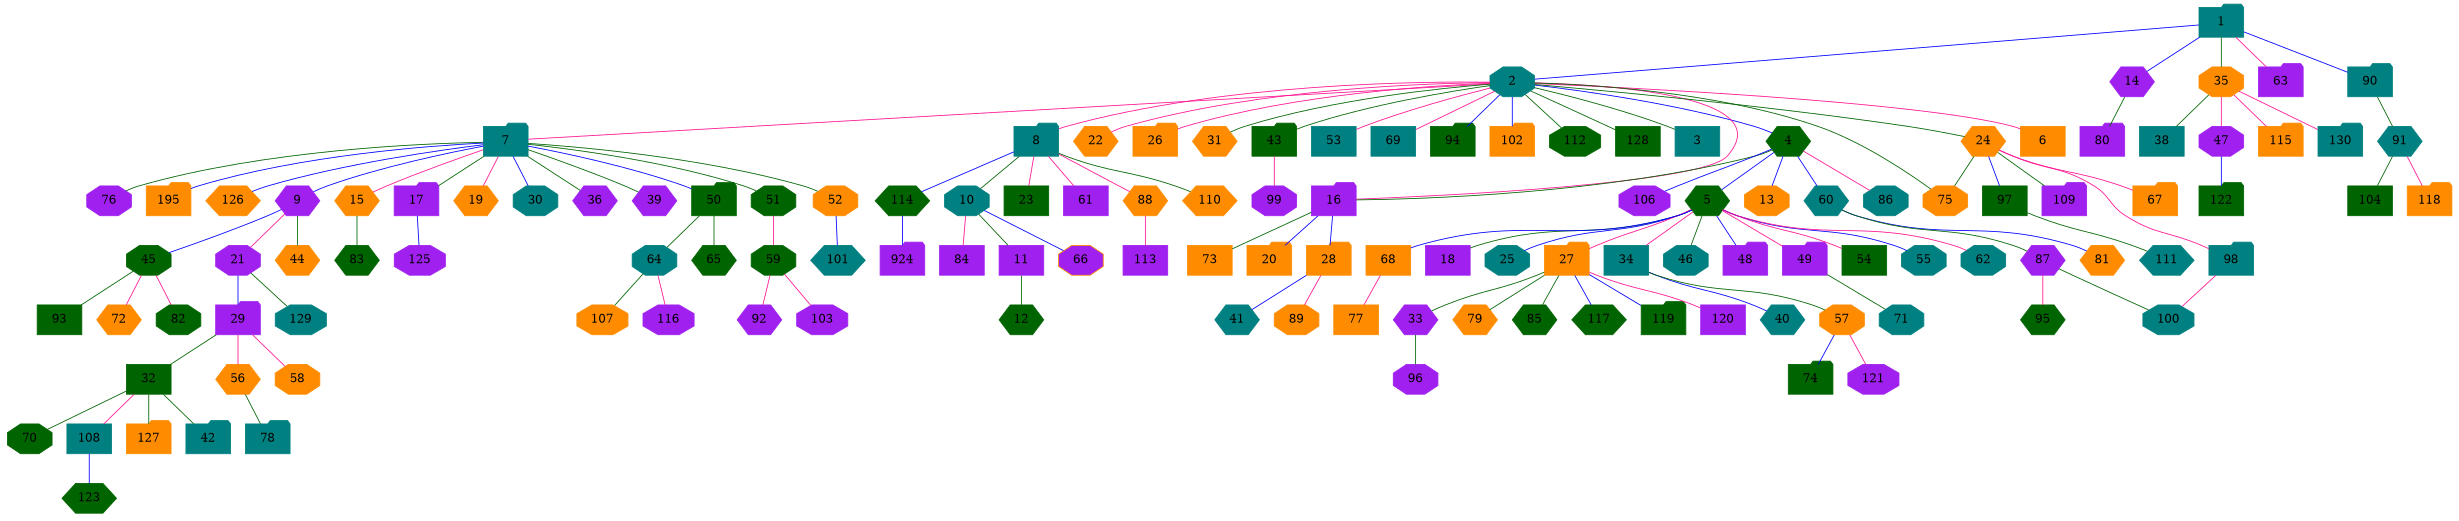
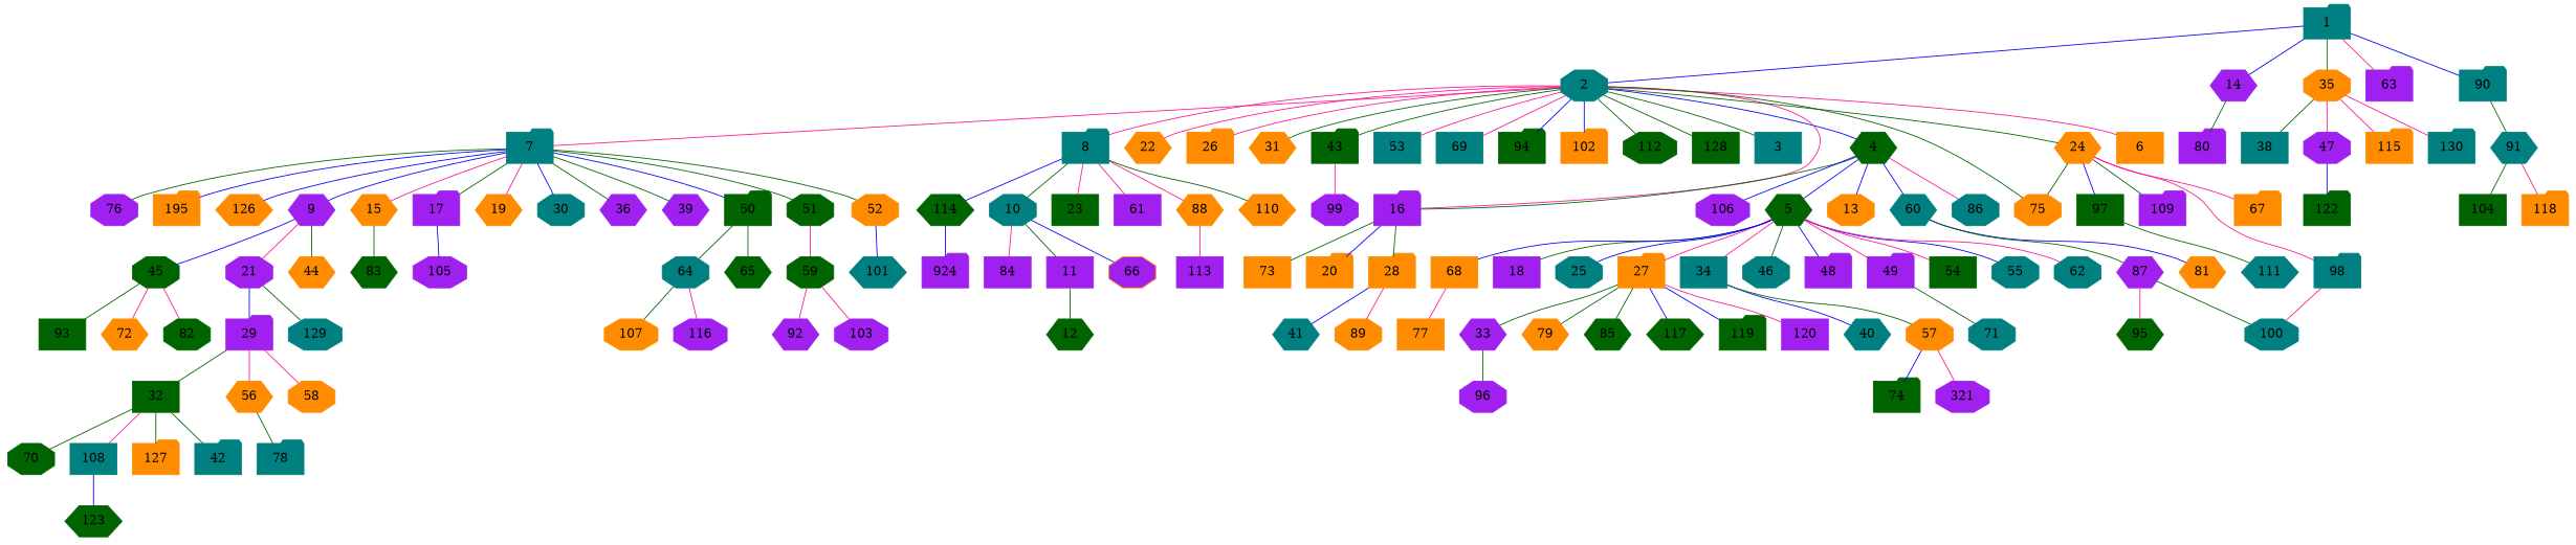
  graph {
    node [color=darkorange shape=octagon style=filled]
    edge [color=darkgreen]
    1 [color=teal shape=folder]
    2 [color=teal]
    14 [color=purple shape=hexagon]
    35
    63 [color=purple shape=folder]
    90 [color=teal shape=folder]
    3 [color=teal shape=box]
    4 [color=darkgreen shape=hexagon]
    6 [shape=box]
    7 [color=teal shape=folder]
    8 [color=teal shape=folder]
    16 [color=purple shape=folder]
    22 [shape=hexagon]
    24 [shape=hexagon]
    26 [shape=folder]
    31 [shape=hexagon]
    43 [color=darkgreen shape=folder]
    53 [color=teal shape=box]
    69 [color=teal shape=box]
    75
    94 [color=darkgreen shape=folder]
    102 [shape=folder]
    112 [color=darkgreen]
    128 [color=darkgreen shape=box]
    80 [color=purple shape=folder]
    38 [color=teal shape=box]
    47 [color=purple]
    115 [shape=folder]
    130 [color=teal shape=folder]
    91 [color=teal shape=hexagon]
    5 [color=darkgreen shape=hexagon]
    13
    60 [color=teal shape=hexagon]
    86 [color=teal]
    106 [color=purple]
    9 [color=purple shape=hexagon]
    15 [shape=hexagon]
    17 [color=purple shape=folder]
    19 [shape=hexagon]
    30 [color=teal]
    36 [color=purple shape=hexagon]
    39 [color=purple shape=hexagon]
    50 [color=darkgreen shape=folder]
    51 [color=darkgreen]
    52
    76 [color=purple]
    n47 [label=195 shape=folder]
    126 [shape=hexagon]
    10 [color=teal]
    23 [color=darkgreen shape=box]
    61 [color=purple shape=box]
    88 [shape=hexagon]
    110 [shape=hexagon]
    114 [color=darkgreen shape=hexagon]
    20 [shape=folder]
    28 [shape=folder]
    73 [shape=box]
    67 [shape=folder]
    97 [color=darkgreen shape=box]
    98 [color=teal shape=folder]
    109 [color=purple shape=folder]
    99 [color=purple]
    18 [color=purple shape=box]
    25 [color=teal]
    27 [shape=folder]
    34 [color=teal shape=box]
    46 [color=teal]
    48 [color=purple shape=folder]
    49 [color=purple shape=folder]
    54 [color=darkgreen shape=box]
    55 [color=teal]
    62 [color=teal]
    68 [shape=box]
    81 [shape=hexagon]
    87 [color=purple shape=hexagon]
    33 [color=purple shape=hexagon]
    79 [shape=hexagon]
    85 [color=darkgreen shape=hexagon]
    117 [color=darkgreen shape=hexagon]
    119 [color=darkgreen shape=folder]
    120 [color=purple shape=box]
    40 [color=teal shape=hexagon]
    57
    71 [color=teal]
    77 [shape=box]
    21 [color=purple]
    44 [shape=hexagon]
    45 [color=darkgreen]
    83 [color=darkgreen shape=hexagon]
-   105 [color=purple label=125]
+   105 [color=purple]
    64 [color=teal]
    65 [color=darkgreen shape=hexagon]
    59 [color=darkgreen]
    101 [color=teal shape=hexagon]
    11 [color=purple shape=box]
    66 [fillcolor=purple]
    84 [color=purple shape=box]
    113 [color=purple shape=box]
    n99 [color=purple label=924 shape=folder]
    29 [color=purple shape=folder]
    129 [color=teal]
    72 [shape=hexagon]
    82 [color=darkgreen]
    93 [color=darkgreen shape=box]
    12 [color=darkgreen shape=hexagon]
    41 [color=teal shape=hexagon]
    89
    32 [color=darkgreen shape=box]
    56 [shape=hexagon]
    58
    111 [color=teal shape=hexagon]
    100 [color=teal]
    96 [color=purple]
    42 [color=teal shape=folder]
    70 [color=darkgreen]
    108 [color=teal shape=box]
    127 [shape=folder]
    78 [color=teal shape=folder]
    123 [color=darkgreen shape=hexagon]
    74 [color=darkgreen shape=folder]
-   121 [color=purple]
+   121 [color=purple label=321]
    122 [color=darkgreen shape=folder]
    107
    116 [color=purple]
    92 [color=purple shape=hexagon]
    103 [color=purple]
    95 [color=darkgreen shape=hexagon]
    104 [color=darkgreen shape=box]
    118 [shape=folder]
    1 -- 2 [color=blue]
    1 -- 14 [color=blue]
    1 -- 35
    1 -- 63 [color=deeppink]
    1 -- 90 [color=blue]
    2 -- 3
    2 -- 4 [color=blue]
    2 -- 6 [color=deeppink]
    2 -- 7 [color=deeppink]
    2 -- 8 [color=deeppink]
    2 -- 16 [color=deeppink]
    2 -- 22 [color=deeppink]
    2 -- 24
    2 -- 26 [color=deeppink]
    2 -- 31
    2 -- 43
    2 -- 53 [color=deeppink]
    2 -- 69 [color=deeppink]
    2 -- 75
    2 -- 94 [color=blue]
    2 -- 102 [color=blue]
    2 -- 112
    2 -- 128
    14 -- 80
    35 -- 38
    35 -- 47 [color=deeppink]
    35 -- 115 [color=deeppink]
    35 -- 130 [color=deeppink]
    90 -- 91
    4 -- 16
    4 -- 5 [color=blue]
    4 -- 13 [color=blue]
    4 -- 60 [color=blue]
    4 -- 86 [color=deeppink]
    4 -- 106 [color=blue]
    7 -- 9 [color=blue]
    7 -- 15 [color=deeppink]
    7 -- 17
    7 -- 19 [color=deeppink]
    7 -- 30 [color=blue]
    7 -- 36
    7 -- 39
    7 -- 50 [color=blue]
    7 -- 51
    7 -- 52
    7 -- 76
    7 -- n47 [color=blue]
    7 -- 126 [color=blue]
    8 -- 10
    8 -- 23 [color=deeppink]
    8 -- 61 [color=deeppink]
    8 -- 88 [color=deeppink]
    8 -- 110
    8 -- 114 [color=blue]
    16 -- 20 [color=blue]
-   16 -- 28 [color=blue]
+   16 -- 28
    16 -- 73
    24 -- 75
    24 -- 67 [color=deeppink]
    24 -- 97 [color=blue]
    24 -- 98 [color=deeppink]
    24 -- 109
    43 -- 99 [color=deeppink]
    47 -- 122 [color=blue]
    91 -- 104
    91 -- 118 [color=deeppink]
    5 -- 18
    5 -- 25 [color=blue]
    5 -- 27 [color=deeppink]
    5 -- 34 [color=deeppink]
    5 -- 46
    5 -- 48 [color=blue]
    5 -- 49 [color=deeppink]
    5 -- 54 [color=deeppink]
    5 -- 55 [color=blue]
    5 -- 62 [color=deeppink]
    5 -- 68 [color=blue]
    60 -- 81 [color=blue]
    60 -- 87
    9 -- 21 [color=deeppink]
    9 -- 44
    9 -- 45 [color=blue]
    15 -- 83
    17 -- 105 [color=blue]
    50 -- 64
    50 -- 65
    51 -- 59 [color=deeppink]
    52 -- 101 [color=blue]
    10 -- 11
    10 -- 66 [color=blue]
    10 -- 84 [color=deeppink]
    88 -- 113 [color=deeppink]
    114 -- n99 [color=blue]
    28 -- 41 [color=blue]
    28 -- 89 [color=deeppink]
    97 -- 111
    98 -- 100 [color=deeppink]
    27 -- 33
    27 -- 79
    27 -- 85
    27 -- 117 [color=blue]
    27 -- 119 [color=blue]
    27 -- 120 [color=deeppink]
    34 -- 40 [color=blue]
    34 -- 57
    49 -- 71
    68 -- 77 [color=deeppink]
    87 -- 100
    87 -- 95 [color=deeppink]
    33 -- 96
    57 -- 74 [color=blue]
    57 -- 121 [color=deeppink]
    21 -- 29 [color=blue]
    21 -- 129
    45 -- 72 [color=deeppink]
    45 -- 82 [color=deeppink]
    45 -- 93
    64 -- 107
    64 -- 116 [color=deeppink]
    59 -- 92 [color=deeppink]
    59 -- 103 [color=deeppink]
    11 -- 12
    29 -- 32
    29 -- 56 [color=deeppink]
    29 -- 58 [color=deeppink]
    32 -- 42
    32 -- 70
    32 -- 108 [color=deeppink]
    32 -- 127
    56 -- 78
    108 -- 123 [color=blue]
  }
